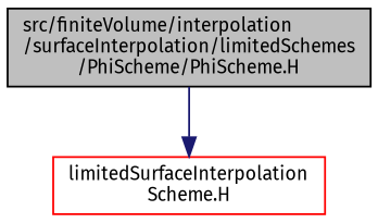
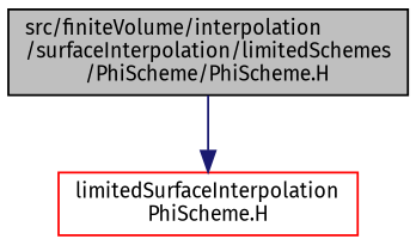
  digraph {
    fontname="Fira Sans"
    node [fontname="Fira Sans" fontsize=10 shape=record]
    n1 [color=black fillcolor=grey75 fontcolor=black height=0.2 label="src/finiteVolume/interpolation\l/surfaceInterpolation/limitedSchemes\l/PhiScheme/PhiScheme.H" style=filled width=0.4]
-   n2 [color=red height=0.2 label="limitedSurfaceInterpolation\lScheme.H" width=0.4]
+   n2 [color=red height=0.2 label="limitedSurfaceInterpolation\lPhiScheme.H" width=0.4]
    n1 -> n2 [color=midnightblue fontname="Fira Sans" fontsize=10 labelfontname=Helvetica labelfontsize=10 style=solid]
  }
